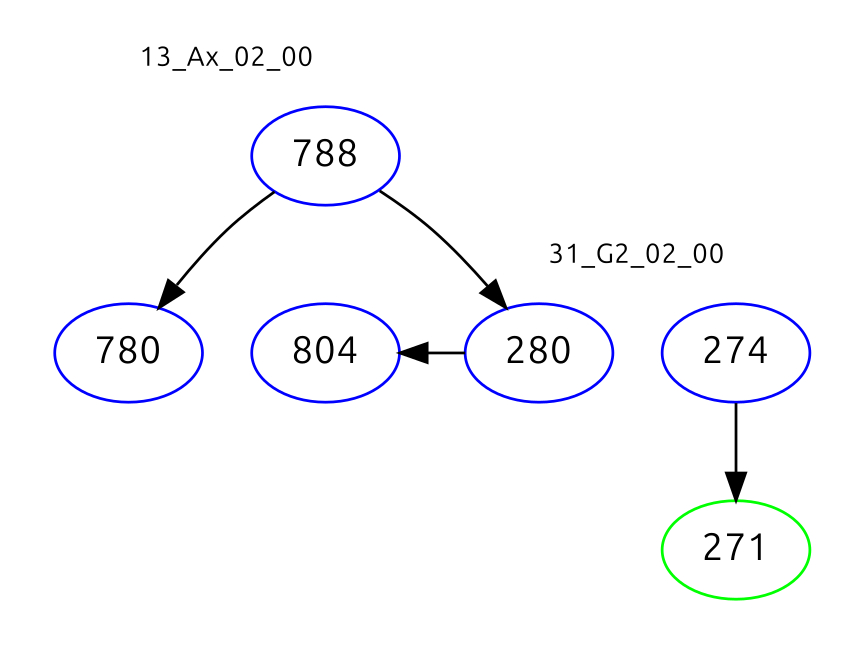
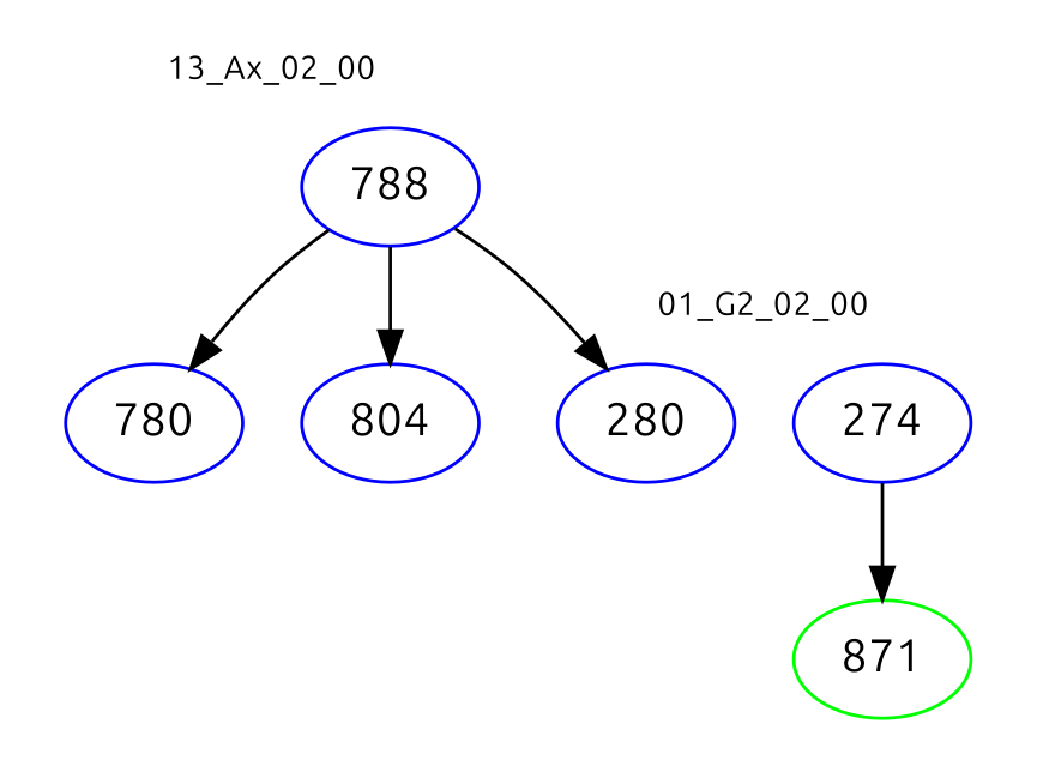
  digraph {
    fontname=Ubuntu
    node [color=blue fontname=Ubuntu]
    edge [color=black fontname=Ubuntu]
    n1 [label=788]
    n2 [label=780]
    n3 [label=804]
    n4 [label=274]
-   n5 [color=green label=271]
+   n5 [color=green label=871]
    n6 [label=280]
    subgraph cluster_1 {
      color=white
      fontsize=10
      label="13_Ax_02_00"
      n1
      n2
      n3
    }
    subgraph cluster_2 {
      color=white
      fontsize=10
-     label="31_G2_02_00"
+     label="01_G2_02_00"
      n4
      n5
      n6
    }
    n1 -> n2
-   n6 -> n3
+   n1 -> n3
    n1 -> n6
    n4 -> n5
  }
